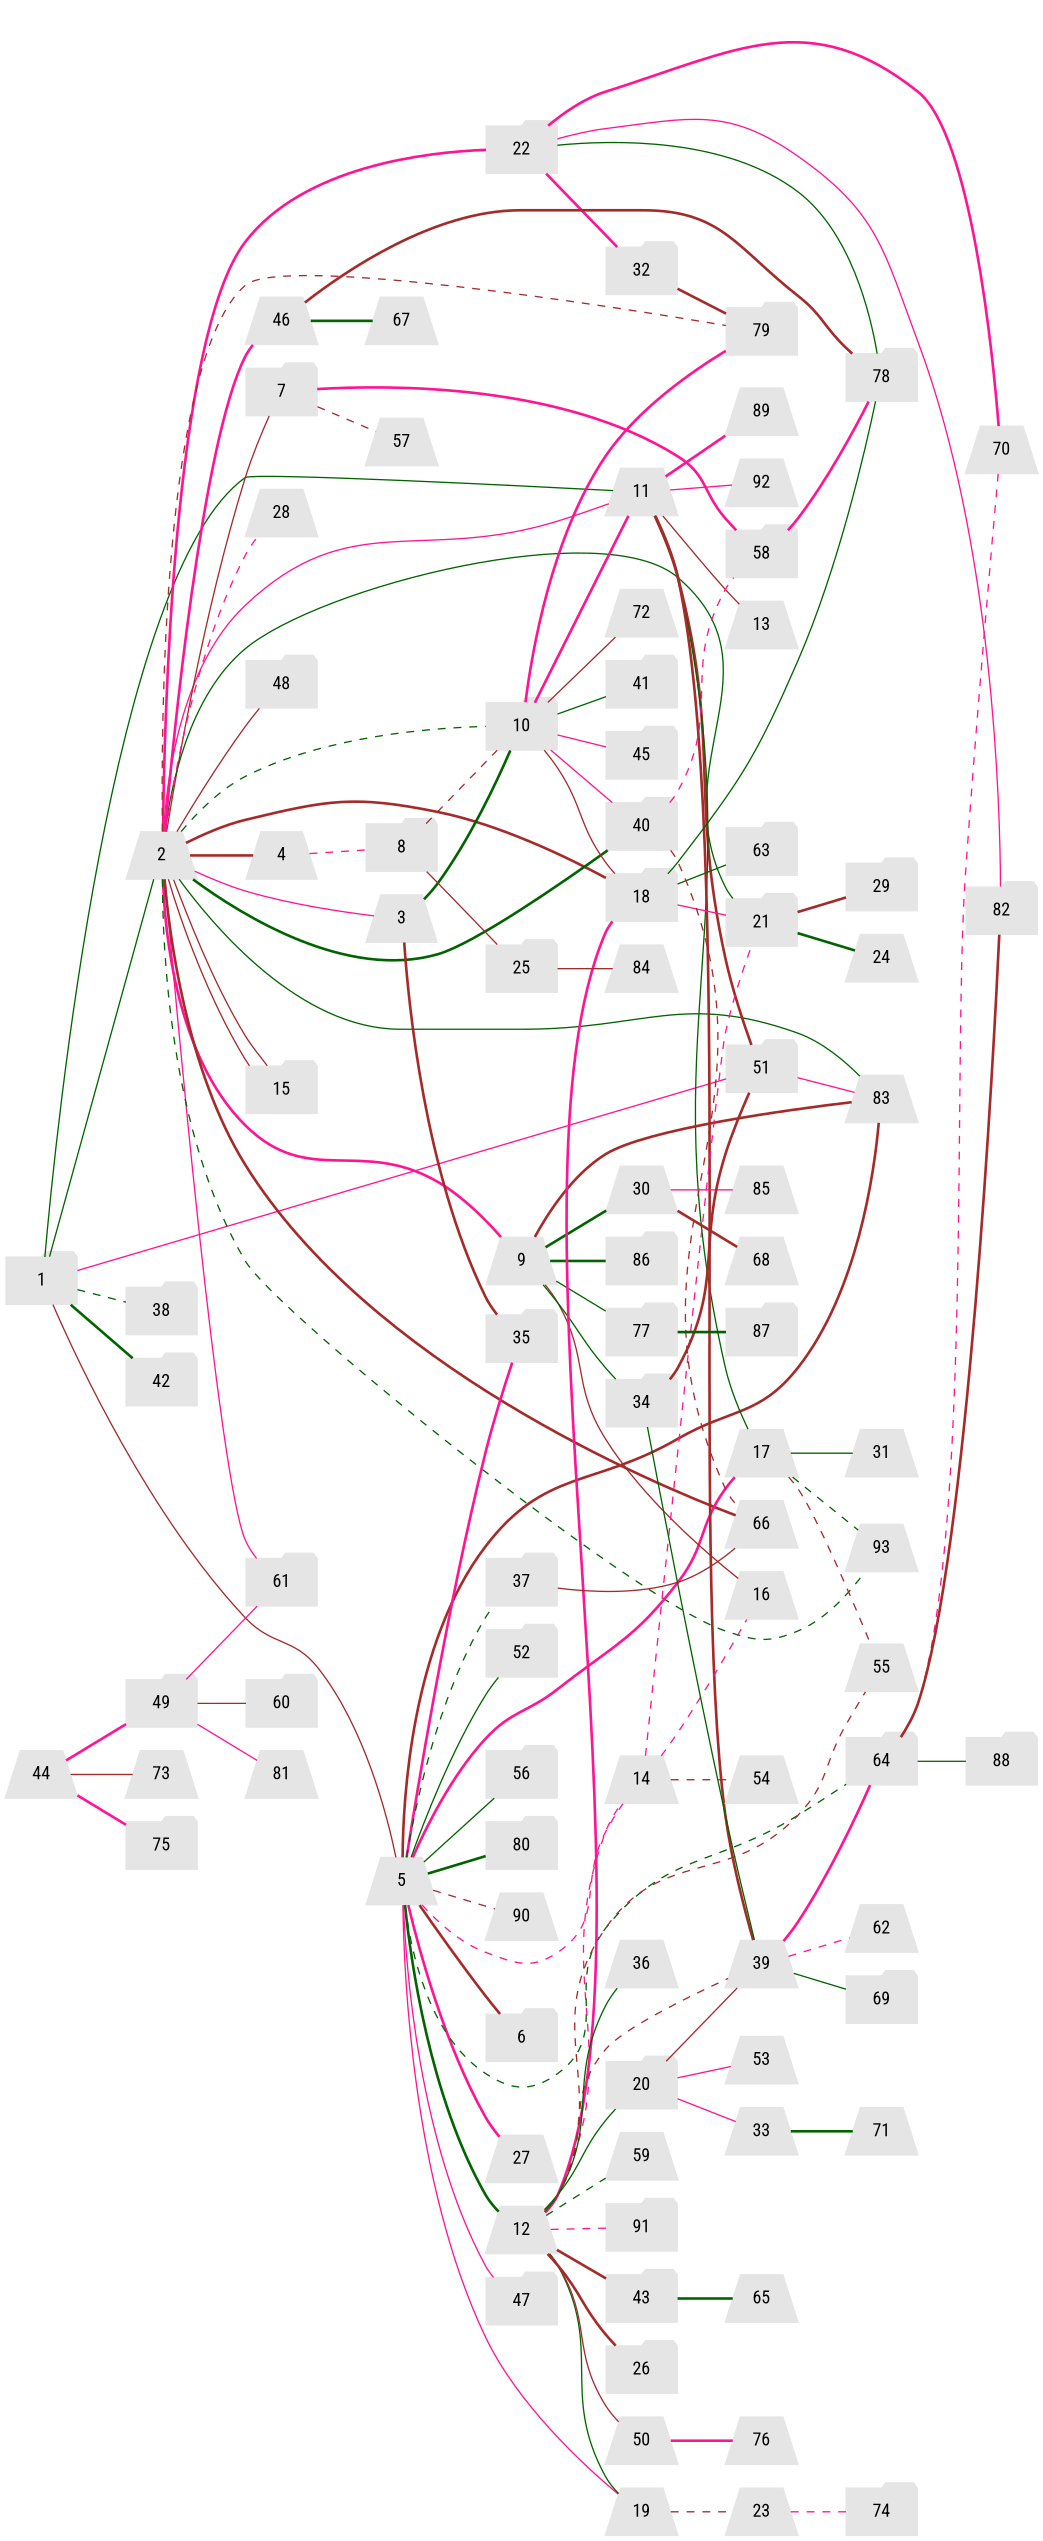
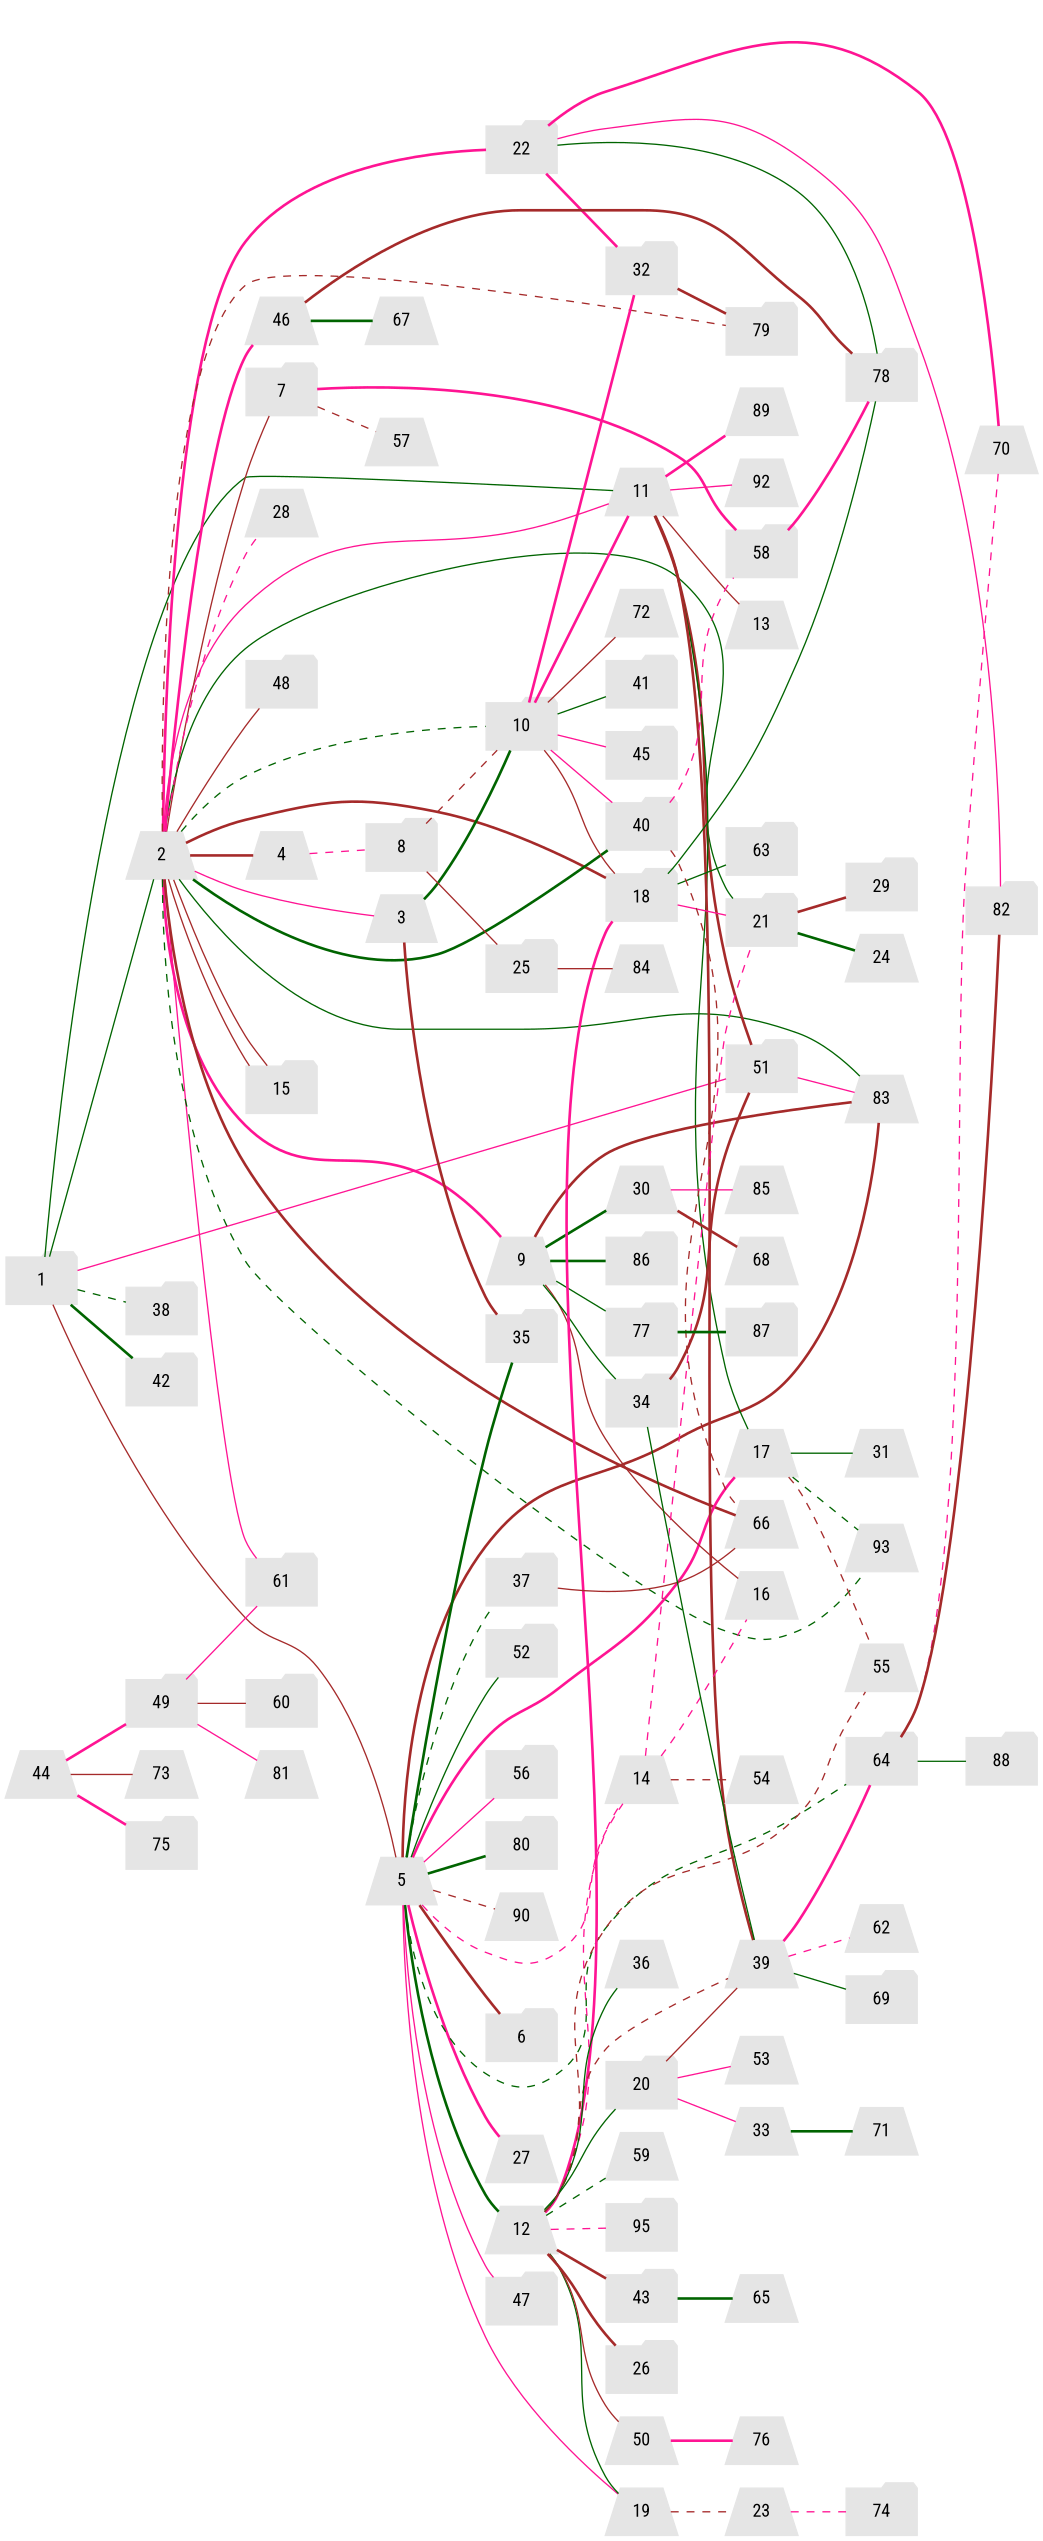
  graph {
    fontname="Roboto Condensed"
    rankdir=LR
    node [color=gray90 fontname="Roboto Condensed" shape=trapezium style=filled]
    edge [color=deeppink fontname="Roboto Condensed" style=solid]
    1 [shape=folder]
    2
    5
    11
    38 [shape=folder]
    42 [shape=folder]
    51 [shape=folder]
    3
    4
    7 [shape=folder]
    9
    10 [shape=folder]
    15 [shape=folder]
    18 [shape=folder]
    21 [shape=folder]
    22 [shape=folder]
    28
    40 [shape=folder]
    46
    48 [shape=folder]
    61 [shape=folder]
    66
    79 [shape=folder]
    83
    93
    35 [shape=folder]
    6 [shape=folder]
    12
    14
    17
    19
    27
    37 [shape=folder]
    47 [shape=folder]
    52 [shape=folder]
    56 [shape=folder]
    64 [shape=folder]
    80 [shape=folder]
    90
    13
    39
    89
    92
    8 [shape=folder]
    57
    58 [shape=folder]
    16
    30
    34 [shape=folder]
    77 [shape=folder]
    86 [shape=folder]
    41 [shape=folder]
    45 [shape=folder]
    72
    63 [shape=folder]
    78 [shape=folder]
    24
    29 [shape=folder]
    32 [shape=folder]
    70
    82 [shape=folder]
    67
    25 [shape=folder]
    20 [shape=folder]
    26 [shape=folder]
    36
    43 [shape=folder]
    50
    55
    59
-   91 [shape=folder]
+   91 [shape=folder label=95]
    54
    31
    23
    88 [shape=folder]
    84
    68
    85
    87 [shape=folder]
    62
    69 [shape=folder]
    33
    53
    65
    76
    74 [shape=folder]
    71
    49 [shape=folder]
    44
    73
    75 [shape=folder]
    60 [shape=folder]
    81
    1 -- 2 [color=darkgreen]
    1 -- 5 [color=brown]
    1 -- 11 [color=darkgreen]
    1 -- 38 [color=darkgreen style=dashed]
    1 -- 42 [color=darkgreen style=bold]
    1 -- 51
    2 -- 11
    2 -- 3
    2 -- 4 [color=brown style=bold]
    2 -- 7 [color=brown]
    2 -- 9 [style=bold]
    2 -- 10 [color=darkgreen style=dashed]
    2 -- 15 [color=brown]
    2 -- 15 [color=brown]
    2 -- 18 [color=brown style=bold]
    2 -- 21 [color=darkgreen]
    2 -- 22 [style=bold]
    2 -- 28 [style=dashed]
    2 -- 40 [color=darkgreen style=bold]
    2 -- 46 [style=bold]
    2 -- 48 [color=brown]
    2 -- 61
    2 -- 66 [color=brown style=bold]
    2 -- 79 [color=brown style=dashed]
    2 -- 83 [color=darkgreen]
    2 -- 93 [color=darkgreen style=dashed]
    5 -- 83 [color=brown style=bold]
-   5 -- 35 [style=bold]
+   5 -- 35 [color=darkgreen style=bold]
    5 -- 6 [color=brown style=bold]
    5 -- 12 [color=darkgreen style=bold]
    5 -- 14 [style=dashed]
    5 -- 17 [style=bold]
    5 -- 19
    5 -- 27 [style=bold]
    5 -- 37 [color=darkgreen style=dashed]
    5 -- 47
    5 -- 52 [color=darkgreen]
-   5 -- 56 [color=darkgreen]
+   5 -- 56
    5 -- 64 [color=darkgreen style=dashed]
    5 -- 80 [color=darkgreen style=bold]
    5 -- 90 [color=brown style=dashed]
    11 -- 51 [color=brown style=bold]
    11 -- 17 [color=darkgreen]
    11 -- 13 [color=brown]
    11 -- 39 [color=brown style=bold]
    11 -- 89 [style=bold]
    11 -- 92
    51 -- 83
    3 -- 10 [color=darkgreen style=bold]
    3 -- 35 [color=brown style=bold]
    4 -- 8 [style=dashed]
    7 -- 57 [color=brown style=dashed]
    7 -- 58 [style=bold]
    9 -- 83 [color=brown style=bold]
    9 -- 16 [color=brown]
    9 -- 30 [color=darkgreen style=bold]
    9 -- 34 [color=darkgreen]
    9 -- 77 [color=darkgreen]
    9 -- 86 [color=darkgreen style=bold]
    10 -- 11 [style=bold]
    10 -- 18 [color=brown]
    10 -- 40
-   10 -- 79 [style=bold]
+   10 -- 32 [style=bold]
    10 -- 41 [color=darkgreen]
    10 -- 45
    10 -- 72 [color=brown]
    18 -- 21
    18 -- 63 [color=darkgreen]
    18 -- 78 [color=darkgreen]
    21 -- 24 [color=darkgreen style=bold]
    21 -- 29 [color=brown style=bold]
    22 -- 78 [color=darkgreen]
    22 -- 32 [style=bold]
    22 -- 70 [style=bold]
    22 -- 82
    40 -- 66 [color=brown style=dashed]
    40 -- 58 [style=dashed]
    46 -- 78 [color=brown style=bold]
    46 -- 67 [color=darkgreen style=bold]
    12 -- 18 [style=bold]
    12 -- 14 [style=dashed]
    12 -- 19 [color=darkgreen]
    12 -- 39 [color=brown style=dashed]
    12 -- 20 [color=darkgreen]
    12 -- 26 [color=brown style=bold]
    12 -- 36 [color=darkgreen]
    12 -- 43 [color=brown style=bold]
    12 -- 50 [color=brown]
    12 -- 55 [color=brown style=dashed]
    12 -- 59 [color=darkgreen style=dashed]
    12 -- 91 [style=dashed]
    14 -- 21 [style=dashed]
    14 -- 16 [style=dashed]
    14 -- 54 [color=brown style=dashed]
    17 -- 93 [color=darkgreen style=dashed]
    17 -- 55 [color=brown style=dashed]
    17 -- 31 [color=darkgreen]
    19 -- 23 [color=brown style=dashed]
    37 -- 66 [color=brown]
    64 -- 70 [style=dashed]
    64 -- 82 [color=brown style=bold]
    64 -- 88 [color=darkgreen]
    39 -- 64 [style=bold]
    39 -- 62 [style=dashed]
    39 -- 69 [color=darkgreen]
    8 -- 10 [color=brown style=dashed]
    8 -- 25 [color=brown]
    58 -- 78 [style=bold]
    30 -- 68 [color=brown style=bold]
    30 -- 85
    34 -- 51 [color=brown style=bold]
    34 -- 39 [color=darkgreen]
    77 -- 87 [color=darkgreen style=bold]
    32 -- 79 [color=brown style=bold]
    25 -- 84 [color=brown]
    20 -- 39 [color=brown]
    20 -- 33
    20 -- 53
    43 -- 65 [color=darkgreen style=bold]
    50 -- 76 [style=bold]
    23 -- 74 [style=dashed]
    33 -- 71 [color=darkgreen style=bold]
    49 -- 61
    49 -- 60 [color=brown]
    49 -- 81
    44 -- 49 [style=bold]
    44 -- 73 [color=brown]
    44 -- 75 [style=bold]
  }
